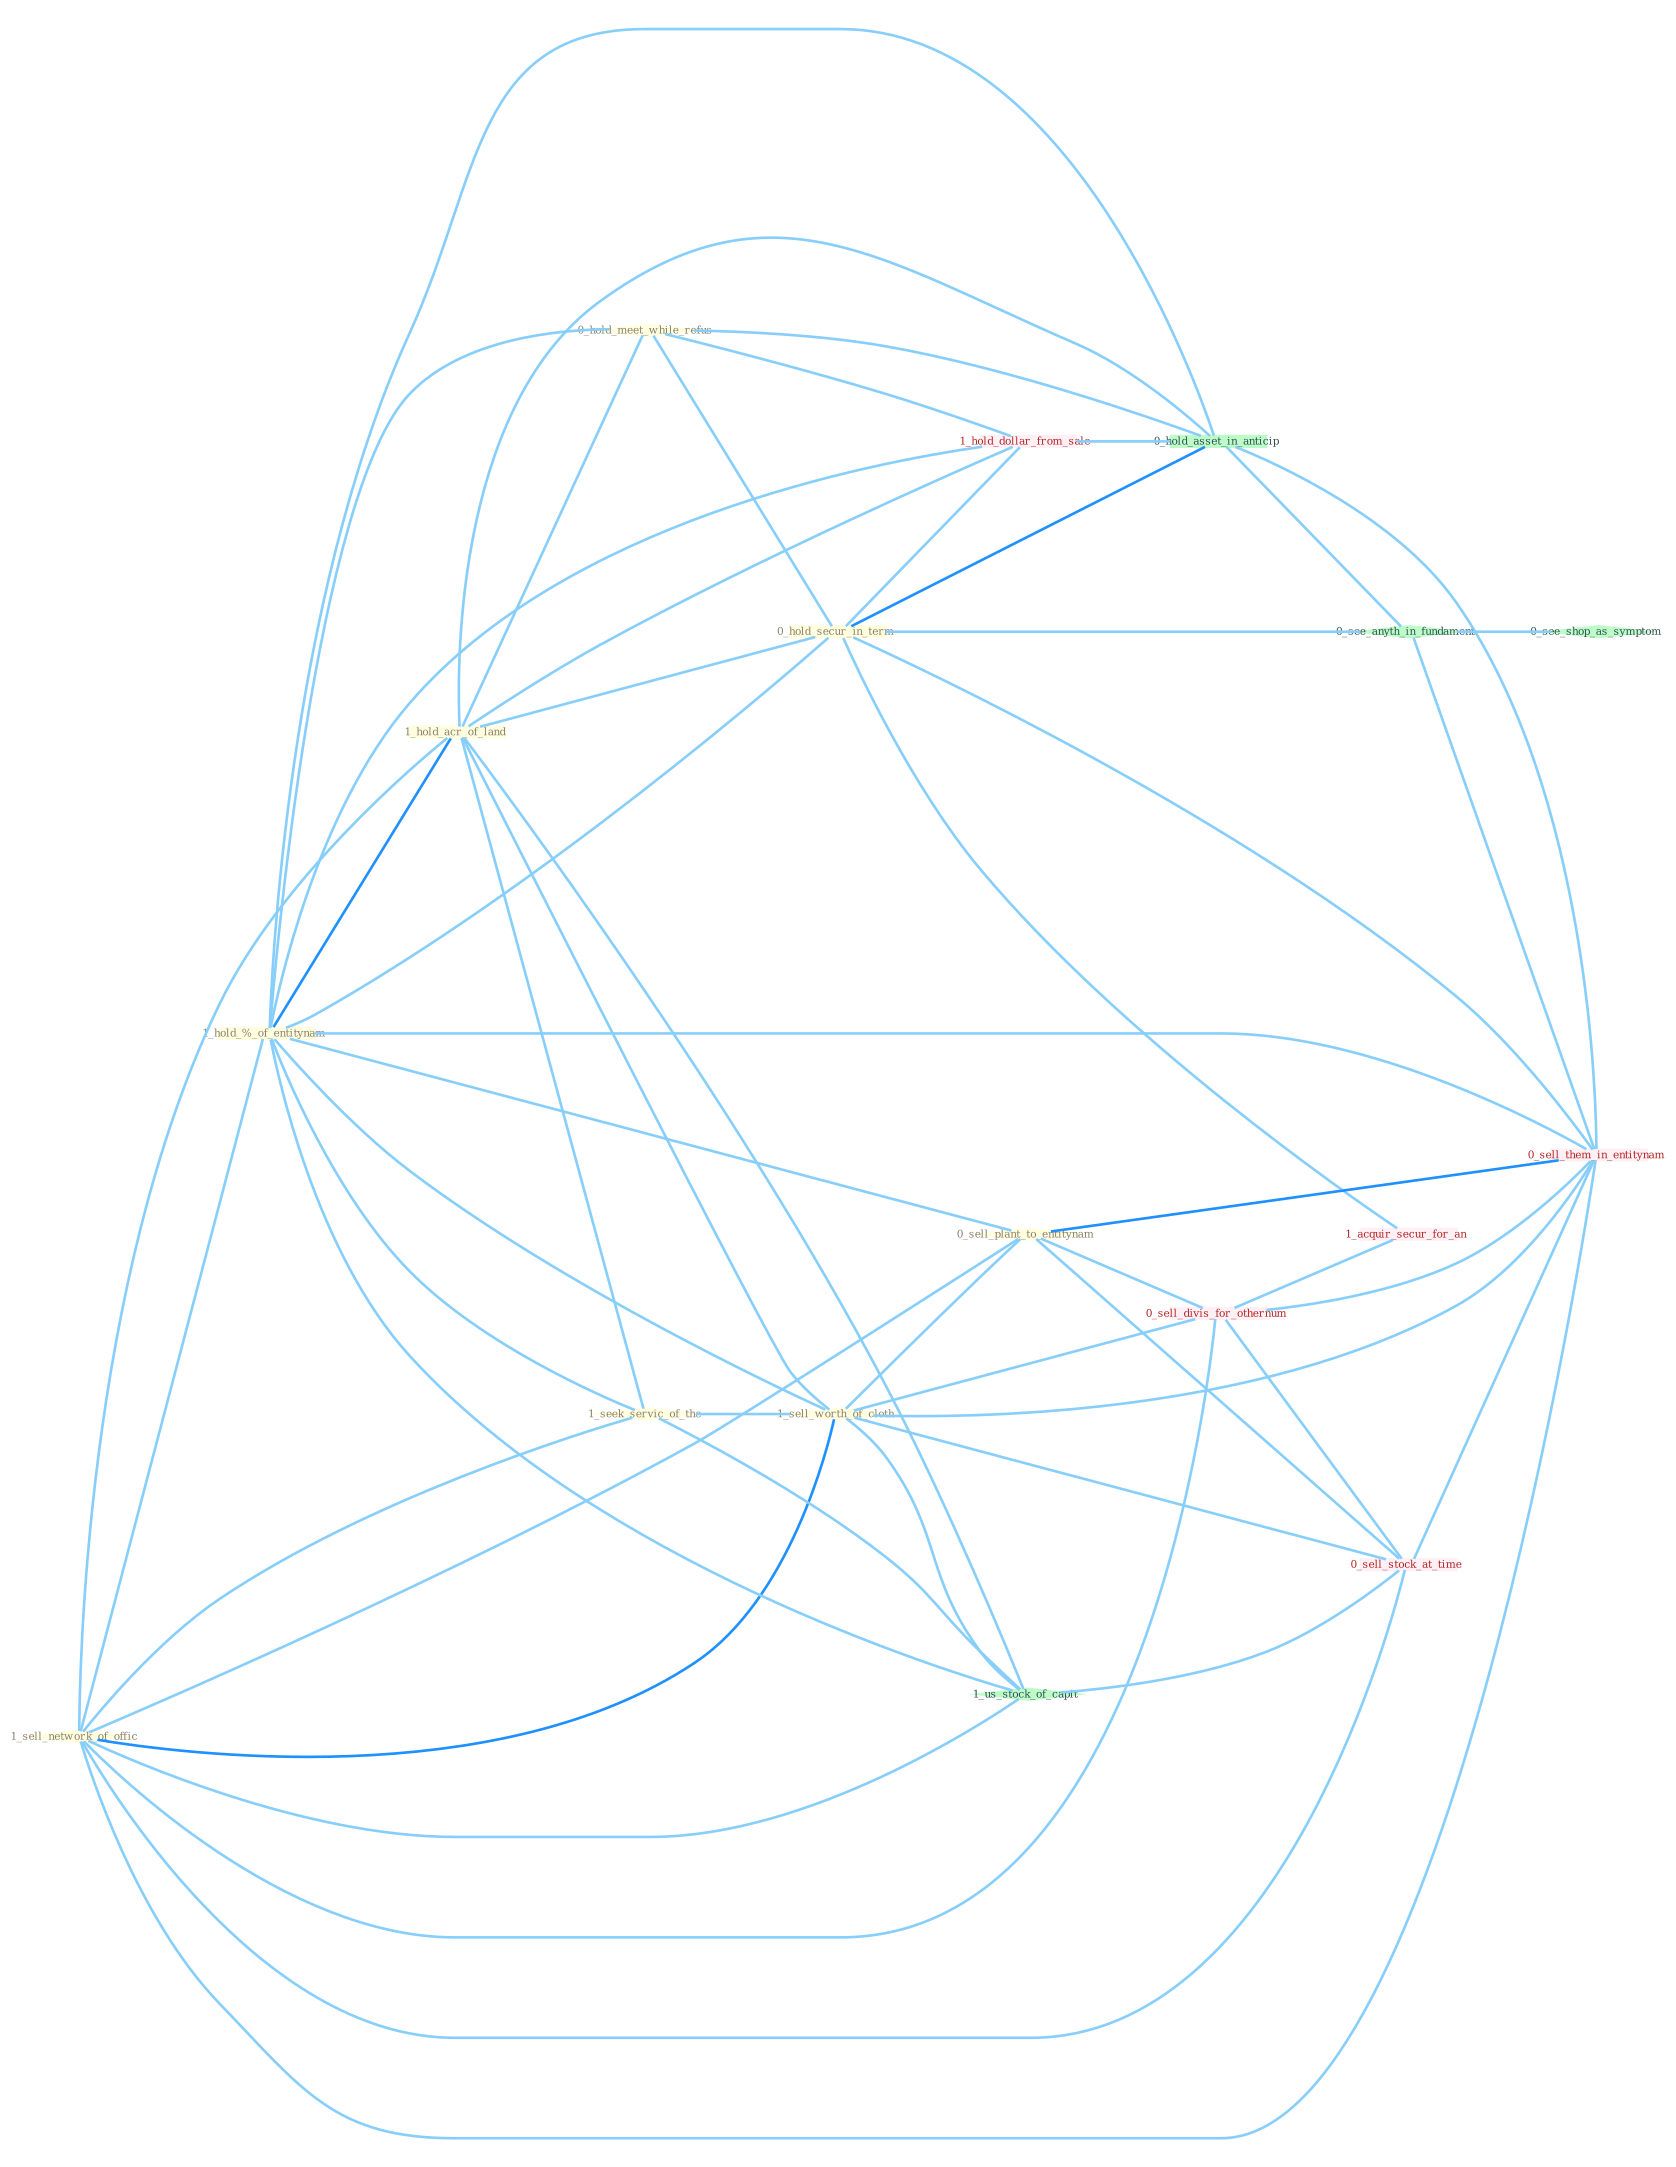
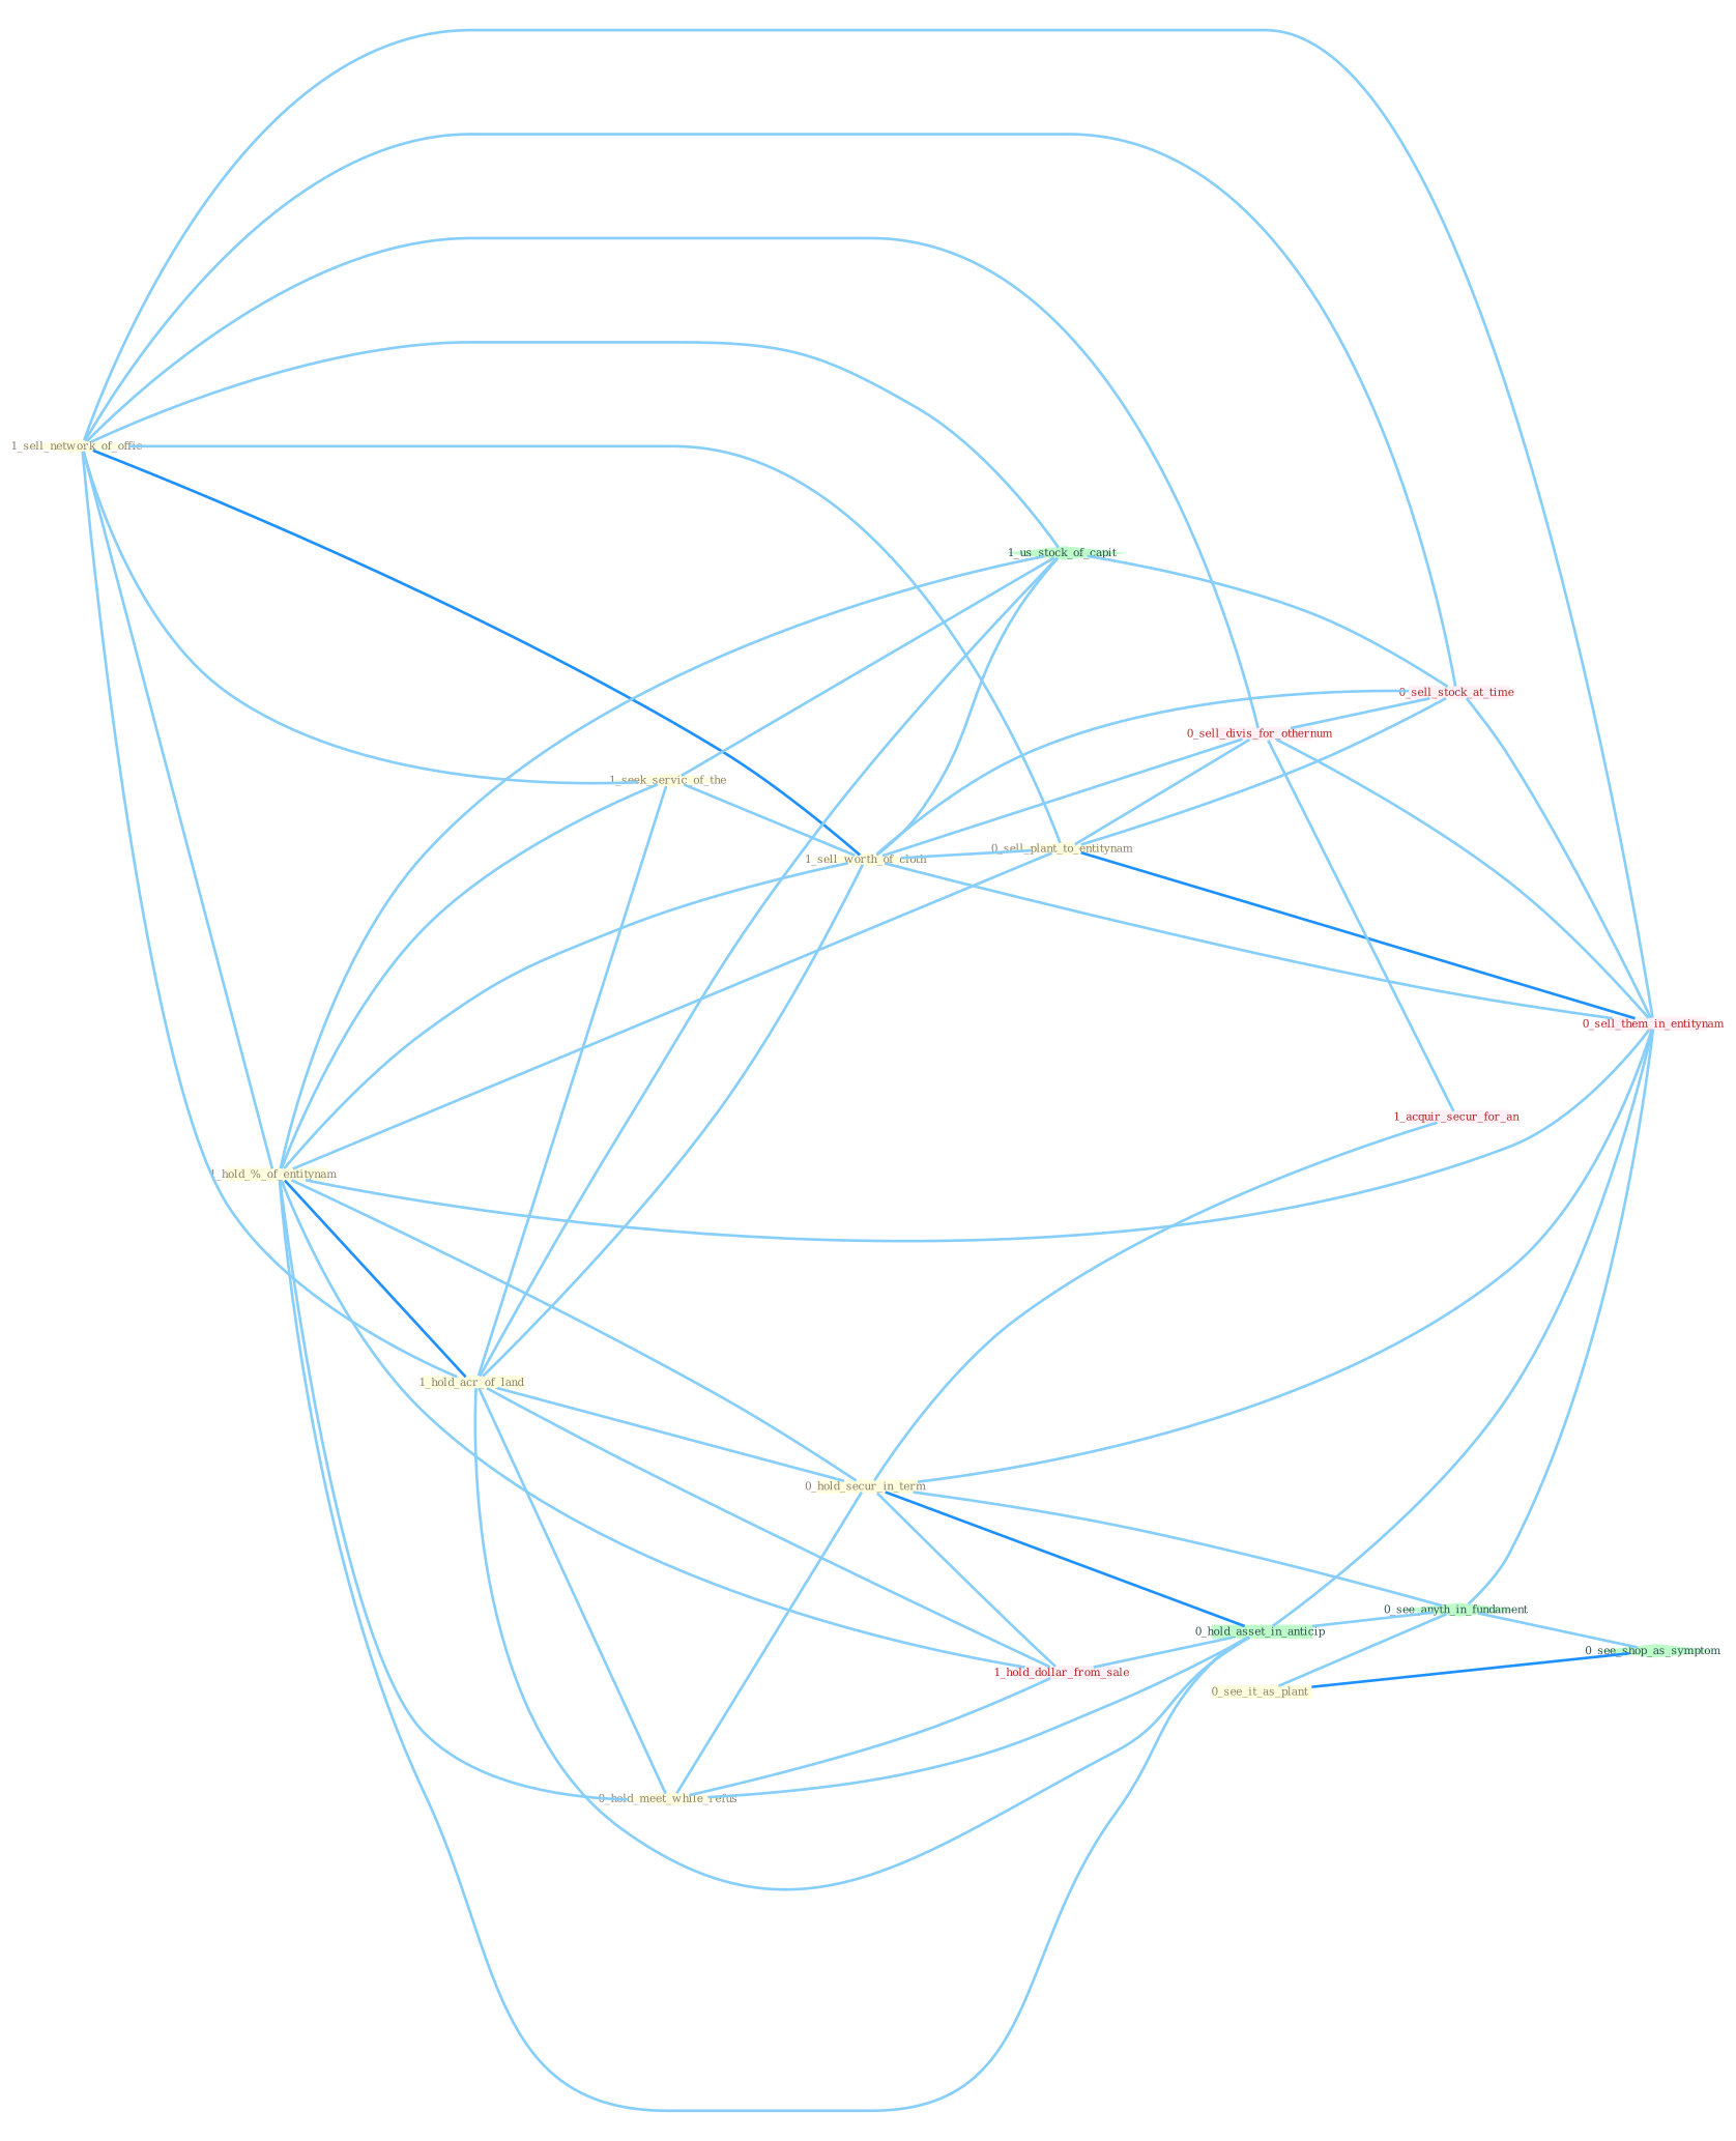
  graph {
    rankdir=LR
    node [color="#ffffe0" fixedsize=true fontcolor="#8b7d6b" fontsize=4 shape=box style=filled]
    edge [color="#87cefa" w=1]
+   "0_see_it_as_plant " [height=.06 width=.5]
    "1_sell_network_of_offic " [height=.06 shape=diamond width=.5]
    "1_hold_%_of_entitynam " [height=.06 width=.5]
    "1_hold_acr_of_land " [height=.06 width=.5]
    "1_seek_servic_of_the " [height=.06 shape=diamond width=.5]
    "0_hold_meet_while_refus " [height=.06 shape=diamond width=.5]
    "0_hold_secur_in_term " [height=.06 width=.5]
    "1_sell_worth_of_cloth " [height=.06 shape=diamond width=.5]
    "0_sell_plant_to_entitynam " [height=.06 shape=diamond width=.5]
    "0_sell_divis_for_othernum " [color="#fff0f5" fontcolor="#b22222" height=.06 width=.5]
    "1_acquir_secur_for_an " [color="#fff0f5" fontcolor="#b22222" height=.06 width=.5]
    "1_hold_dollar_from_sale " [color="#fff0f5" fontcolor="#b22222" height=.06 width=.5]
    "0_sell_stock_at_time " [color="#fff0f5" fontcolor="#b22222" height=.06 width=.5]
    "0_sell_them_in_entitynam " [color="#fff0f5" fontcolor="#b22222" height=.06 width=.5]
    "0_see_anyth_in_fundament " [color="#BDFCC9" fontcolor="#2f4f4f" height=.06 shape=diamond width=.5]
    "0_see_shop_as_symptom " [color="#BDFCC9" fontcolor="#2f4f4f" height=.06 shape=diamond width=.5]
    "1_us_stock_of_capit " [color="#BDFCC9" fontcolor="#2f4f4f" height=.06 shape=diamond width=.5]
    "0_hold_asset_in_anticip " [color="#BDFCC9" fontcolor="#2f4f4f" height=.06 width=.5]
    subgraph sub_1 {
+     "0_see_it_as_plant "
      "1_sell_network_of_offic "
      "1_hold_%_of_entitynam "
      "1_hold_acr_of_land "
      "1_seek_servic_of_the "
      "0_hold_meet_while_refus "
      "0_hold_secur_in_term "
      "1_sell_worth_of_cloth "
      "0_sell_plant_to_entitynam "
    }
    subgraph sub_2 {
      "0_sell_divis_for_othernum "
      "1_acquir_secur_for_an "
      "1_hold_dollar_from_sale "
      "0_sell_stock_at_time "
      "0_sell_them_in_entitynam "
    }
+   "0_see_it_as_plant " -- "0_see_anyth_in_fundament "
+   "0_see_it_as_plant " -- "0_see_shop_as_symptom " [color="#1e90ff" w=2]
    "1_sell_network_of_offic " -- "1_hold_%_of_entitynam "
    "1_sell_network_of_offic " -- "1_hold_acr_of_land "
    "1_sell_network_of_offic " -- "1_seek_servic_of_the "
    "1_sell_network_of_offic " -- "1_sell_worth_of_cloth " [color="#1e90ff" w=2]
    "1_sell_network_of_offic " -- "0_sell_plant_to_entitynam "
    "1_sell_network_of_offic " -- "0_sell_divis_for_othernum "
    "1_sell_network_of_offic " -- "0_sell_stock_at_time "
    "1_sell_network_of_offic " -- "0_sell_them_in_entitynam "
    "1_sell_network_of_offic " -- "1_us_stock_of_capit "
    "1_hold_%_of_entitynam " -- "1_hold_acr_of_land " [color="#1e90ff" w=2]
    "1_hold_%_of_entitynam " -- "1_seek_servic_of_the "
    "1_hold_%_of_entitynam " -- "0_hold_meet_while_refus "
    "1_hold_%_of_entitynam " -- "0_hold_secur_in_term "
    "1_hold_%_of_entitynam " -- "1_sell_worth_of_cloth "
    "1_hold_%_of_entitynam " -- "0_sell_plant_to_entitynam "
    "1_hold_%_of_entitynam " -- "1_hold_dollar_from_sale "
    "1_hold_%_of_entitynam " -- "0_sell_them_in_entitynam "
    "1_hold_%_of_entitynam " -- "1_us_stock_of_capit "
    "1_hold_%_of_entitynam " -- "0_hold_asset_in_anticip "
    "1_hold_acr_of_land " -- "1_seek_servic_of_the "
    "1_hold_acr_of_land " -- "0_hold_meet_while_refus "
    "1_hold_acr_of_land " -- "0_hold_secur_in_term "
    "1_hold_acr_of_land " -- "1_sell_worth_of_cloth "
    "1_hold_acr_of_land " -- "1_hold_dollar_from_sale "
    "1_hold_acr_of_land " -- "1_us_stock_of_capit "
    "1_hold_acr_of_land " -- "0_hold_asset_in_anticip "
    "1_seek_servic_of_the " -- "1_sell_worth_of_cloth "
    "1_seek_servic_of_the " -- "1_us_stock_of_capit "
    "0_hold_meet_while_refus " -- "0_hold_secur_in_term "
    "0_hold_meet_while_refus " -- "1_hold_dollar_from_sale "
    "0_hold_meet_while_refus " -- "0_hold_asset_in_anticip "
    "0_hold_secur_in_term " -- "1_acquir_secur_for_an "
    "0_hold_secur_in_term " -- "1_hold_dollar_from_sale "
    "0_hold_secur_in_term " -- "0_sell_them_in_entitynam "
    "0_hold_secur_in_term " -- "0_see_anyth_in_fundament "
    "0_hold_secur_in_term " -- "0_hold_asset_in_anticip " [color="#1e90ff" w=2]
    "1_sell_worth_of_cloth " -- "0_sell_plant_to_entitynam "
    "1_sell_worth_of_cloth " -- "0_sell_divis_for_othernum "
    "1_sell_worth_of_cloth " -- "0_sell_stock_at_time "
    "1_sell_worth_of_cloth " -- "0_sell_them_in_entitynam "
    "1_sell_worth_of_cloth " -- "1_us_stock_of_capit "
    "0_sell_plant_to_entitynam " -- "0_sell_divis_for_othernum "
    "0_sell_plant_to_entitynam " -- "0_sell_stock_at_time "
    "0_sell_plant_to_entitynam " -- "0_sell_them_in_entitynam " [color="#1e90ff" w=2]
    "0_sell_divis_for_othernum " -- "1_acquir_secur_for_an "
    "0_sell_divis_for_othernum " -- "0_sell_stock_at_time "
    "0_sell_divis_for_othernum " -- "0_sell_them_in_entitynam "
    "1_hold_dollar_from_sale " -- "0_hold_asset_in_anticip "
    "0_sell_stock_at_time " -- "0_sell_them_in_entitynam "
    "0_see_anyth_in_fundament " -- "0_sell_them_in_entitynam "
    "0_see_anyth_in_fundament " -- "0_see_shop_as_symptom "
    "1_us_stock_of_capit " -- "0_sell_stock_at_time "
    "0_hold_asset_in_anticip " -- "0_sell_them_in_entitynam "
    "0_hold_asset_in_anticip " -- "0_see_anyth_in_fundament "
  }
